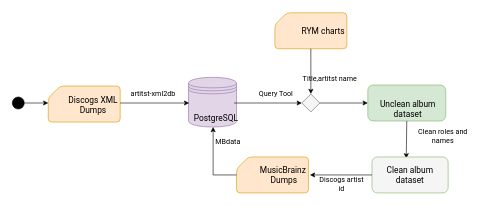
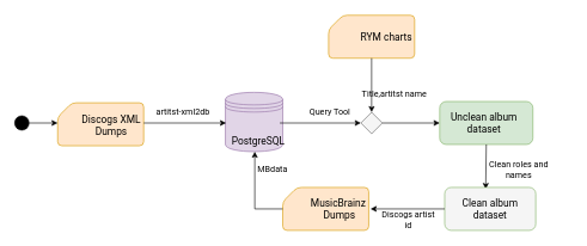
  <mxCell id="0" />
  <mxCell id="1" parent="0" />
  <mxCell id="2" value="" style="verticalLabelPosition=bottom;verticalAlign=top;html=1;shape=card;whiteSpace=wrap;size=20;arcSize=12;rounded=1;fillColor=#ffe6cc;strokeColor=#d79b00;" vertex="1" parent="1"><mxGeometry x="394" y="261" width="120" height="60" as="geometry" /></mxCell>
  <mxCell id="3" value="" style="verticalLabelPosition=bottom;verticalAlign=top;html=1;shape=card;whiteSpace=wrap;size=20;arcSize=12;rounded=1;fillColor=#ffe6cc;strokeColor=#d79b00;" vertex="1" parent="1"><mxGeometry x="458" y="20.5" width="120" height="60" as="geometry" /></mxCell>
  <mxCell id="4" value="" style="verticalLabelPosition=bottom;verticalAlign=top;html=1;shape=card;whiteSpace=wrap;size=20;arcSize=12;rounded=1;fillColor=#ffe6cc;strokeColor=#d79b00;" vertex="1" parent="1"><mxGeometry x="80" y="142.8" width="120" height="60" as="geometry" /></mxCell>
  <mxCell id="5" value="" style="shape=datastore;whiteSpace=wrap;html=1;fillColor=#e1d5e7;strokeColor=#9673a6;" parent="1" vertex="1"><mxGeometry x="314" y="128.21" width="80" height="82.79" as="geometry" /></mxCell>
  <mxCell id="6" value="" style="shape=image;verticalLabelPosition=bottom;labelBackgroundColor=default;verticalAlign=top;aspect=fixed;imageAspect=0;image=https://upload.wikimedia.org/wikipedia/commons/thumb/6/69/Discogs_record_icon.svg/1200px-Discogs_record_icon.svg.png;" parent="1" vertex="1"><mxGeometry x="85.23" y="161" width="24.77" height="25" as="geometry" /></mxCell>
  <mxCell id="7" value="" style="shape=image;verticalLabelPosition=bottom;labelBackgroundColor=default;verticalAlign=top;aspect=fixed;imageAspect=0;image=https://upload.wikimedia.org/wikipedia/commons/thumb/9/9a/MusicBrainz_Logo_Icon_%282016%29.svg/480px-MusicBrainz_Logo_Icon_%282016%29.svg.png;" parent="1" vertex="1"><mxGeometry x="394" y="272.25" width="37.5" height="37.5" as="geometry" /></mxCell>
  <mxCell id="8" value="&lt;font style=&quot;font-size: 14px;&quot; data-font-src=&quot;https://fonts.googleapis.com/css?family=roboto&quot; face=&quot;roboto&quot;&gt;Discogs XML Dumps&lt;/font&gt;" style="text;html=1;strokeColor=none;fillColor=none;align=center;verticalAlign=middle;whiteSpace=wrap;rounded=0;" parent="1" vertex="1"><mxGeometry x="110" y="161" width="90" height="25" as="geometry" /></mxCell>
  <mxCell id="9" value="&lt;font style=&quot;font-size: 14px;&quot; data-font-src=&quot;https://fonts.googleapis.com/css?family=roboto&quot; face=&quot;roboto&quot;&gt;MusicBrainz&amp;nbsp;&lt;br&gt;Dumps&lt;br&gt;&lt;/font&gt;" style="text;html=1;strokeColor=none;fillColor=none;align=center;verticalAlign=middle;whiteSpace=wrap;rounded=0;" parent="1" vertex="1"><mxGeometry x="429.5" y="276" width="87" height="30" as="geometry" /></mxCell>
  <mxCell id="10" value="" style="shape=image;verticalLabelPosition=bottom;labelBackgroundColor=default;verticalAlign=top;aspect=fixed;imageAspect=0;image=https://upload.wikimedia.org/wikipedia/fr/6/68/Rateyourmusic_com.png;" parent="1" vertex="1"><mxGeometry x="469" y="35.75" width="29.5" height="29.5" as="geometry" /></mxCell>
  <mxCell id="11" value="&lt;font style=&quot;font-size: 14px;&quot; data-font-src=&quot;https://fonts.googleapis.com/css?family=roboto&quot; face=&quot;roboto&quot;&gt;RYM charts&lt;/font&gt;" style="text;html=1;strokeColor=none;fillColor=none;align=center;verticalAlign=middle;whiteSpace=wrap;rounded=0;" parent="1" vertex="1"><mxGeometry x="498.5" y="40.5" width="79.5" height="20" as="geometry" /></mxCell>
  <mxCell id="12" value="" style="shape=image;verticalLabelPosition=bottom;labelBackgroundColor=default;verticalAlign=top;aspect=fixed;imageAspect=0;image=https://upload.wikimedia.org/wikipedia/commons/thumb/2/29/Postgresql_elephant.svg/1200px-Postgresql_elephant.svg.png;" parent="1" vertex="1"><mxGeometry x="337.72" y="156" width="32.56" height="33.6" as="geometry" /></mxCell>
  <mxCell id="13" value="&lt;font style=&quot;font-size: 14px;&quot; data-font-src=&quot;https://fonts.googleapis.com/css?family=roboto&quot; face=&quot;roboto&quot;&gt;PostgreSQL&lt;/font&gt;" style="text;html=1;strokeColor=none;fillColor=none;align=center;verticalAlign=middle;whiteSpace=wrap;rounded=0;" parent="1" vertex="1"><mxGeometry x="330" y="181" width="60" height="30" as="geometry" /></mxCell>
  <mxCell id="14" value="" style="endArrow=classic;html=1;rounded=0;" parent="1" edge="1"><mxGeometry width="50" height="50" relative="1" as="geometry"><mxPoint x="200" y="171" as="sourcePoint" /><mxPoint x="315" y="171" as="targetPoint" /></mxGeometry></mxCell>
  <mxCell id="15" value="&lt;a style=&quot;box-sizing: border-box; background-color: transparent; color: var(--fgColor-default, var(--color-fg-default)) !important; text-decoration: none;&quot; href=&quot;https://github.com/philipmat/discogs-xml2db&quot; class=&quot;color-fg-default&quot; data-turbo-frame=&quot;repo-content-turbo-frame&quot; data-pjax=&quot;#repo-content-pjax-container&quot;&gt;&lt;font data-font-src=&quot;https://fonts.googleapis.com/css?family=roboto&quot; face=&quot;roboto&quot;&gt;artitst-xml2db&lt;/font&gt;&lt;/a&gt;" style="text;html=1;strokeColor=none;fillColor=none;align=center;verticalAlign=middle;whiteSpace=wrap;rounded=0;" parent="1" vertex="1"><mxGeometry x="210" y="141" width="90" height="30" as="geometry" /></mxCell>
  <mxCell id="16" value="" style="rounded=1;whiteSpace=wrap;html=1;fillColor=#d5e8d4;strokeColor=#82b366;" parent="1" vertex="1"><mxGeometry x="613" y="141" width="130" height="60" as="geometry" /></mxCell>
- <mxCell id="17" value="&lt;font style=&quot;font-size: 14px;&quot; data-font-src=&quot;https://fonts.googleapis.com/css?family=roboto&quot; face=&quot;roboto&quot;&gt;Unclean album dataset&lt;/font&gt;" style="text;html=1;strokeColor=none;fillColor=none;align=center;verticalAlign=middle;whiteSpace=wrap;rounded=0;" parent="1" vertex="1"><mxGeometry x="625" y="166" width="110" height="30" as="geometry" /></mxCell>
+ <mxCell id="17" value="&lt;font style=&quot;font-size: 14px;&quot; data-font-src=&quot;https://fonts.googleapis.com/css?family=roboto&quot; face=&quot;roboto&quot;&gt;Unclean album dataset&lt;/font&gt;" style="text;html=1;strokeColor=none;fillColor=none;align=center;verticalAlign=middle;whiteSpace=wrap;rounded=0;" parent="1" vertex="1"><mxGeometry x="620" y="156" width="110" height="30" as="geometry" /></mxCell>
  <mxCell id="18" value="" style="endArrow=classic;html=1;rounded=0;entryX=0;entryY=0.5;entryDx=0;entryDy=0;exitX=0.95;exitY=0.517;exitDx=0;exitDy=0;exitPerimeter=0;" parent="1" target="21" edge="1" source="5"><mxGeometry width="50" height="50" relative="1" as="geometry"><mxPoint x="400" y="171" as="sourcePoint" /><mxPoint x="470" y="171" as="targetPoint" /></mxGeometry></mxCell>
  <mxCell id="19" value="" style="endArrow=classic;html=1;rounded=0;entryX=0.5;entryY=0;entryDx=0;entryDy=0;exitX=0.5;exitY=1;exitDx=0;exitDy=0;exitPerimeter=0;" parent="1" source="3" target="21" edge="1"><mxGeometry width="50" height="50" relative="1" as="geometry"><mxPoint x="518" y="79.25" as="sourcePoint" /><mxPoint x="620" y="91" as="targetPoint" /></mxGeometry></mxCell>
  <mxCell id="20" value="&lt;font data-font-src=&quot;https://fonts.googleapis.com/css?family=roboto&quot; face=&quot;roboto&quot;&gt;Title,artitst name&lt;/font&gt;" style="text;html=1;strokeColor=none;fillColor=none;align=center;verticalAlign=middle;whiteSpace=wrap;rounded=0;" parent="1" vertex="1"><mxGeometry x="500" y="116" width="100" height="30" as="geometry" /></mxCell>
  <mxCell id="21" value="" style="rhombus;whiteSpace=wrap;html=1;fillColor=#f5f5f5;fontColor=#333333;strokeColor=#666666;" parent="1" vertex="1"><mxGeometry x="503" y="156" width="30" height="30" as="geometry" /></mxCell>
  <mxCell id="22" value="&lt;font data-font-src=&quot;https://fonts.googleapis.com/css?family=roboto&quot; face=&quot;roboto&quot;&gt;Query Tool&lt;/font&gt;" style="text;html=1;strokeColor=none;fillColor=none;align=center;verticalAlign=middle;whiteSpace=wrap;rounded=0;" parent="1" vertex="1"><mxGeometry x="430" y="141" width="60" height="30" as="geometry" /></mxCell>
  <mxCell id="23" value="" style="endArrow=classic;html=1;rounded=0;exitX=1;exitY=0.5;exitDx=0;exitDy=0;entryX=0;entryY=0.5;entryDx=0;entryDy=0;" parent="1" source="21" target="16" edge="1"><mxGeometry width="50" height="50" relative="1" as="geometry"><mxPoint x="560" y="191" as="sourcePoint" /><mxPoint x="610" y="141" as="targetPoint" /></mxGeometry></mxCell>
  <mxCell id="24" value="" style="endArrow=classic;html=1;rounded=0;entryX=0.45;entryY=0.04;entryDx=0;entryDy=0;entryPerimeter=0;exitX=0.5;exitY=1;exitDx=0;exitDy=0;" edge="1" parent="1" source="16" target="25"><mxGeometry width="50" height="50" relative="1" as="geometry"><mxPoint x="677" y="191" as="sourcePoint" /><mxPoint x="678" y="251" as="targetPoint" /></mxGeometry></mxCell>
  <mxCell id="25" value="&lt;font style=&quot;font-size: 14px;&quot; data-font-src=&quot;https://fonts.googleapis.com/css?family=roboto&quot; face=&quot;roboto&quot;&gt;Clean album dataset&lt;/font&gt;" style="rounded=1;whiteSpace=wrap;html=1;fillColor=#f5f5f5;strokeColor=#82b366;" vertex="1" parent="1"><mxGeometry x="620" y="261" width="127" height="60" as="geometry" /></mxCell>
- <mxCell id="26" value="&lt;font data-font-src=&quot;https://fonts.googleapis.com/css?family=roboto&quot; face=&quot;roboto&quot;&gt;Clean roles and names&lt;/font&gt;" style="text;html=1;strokeColor=none;fillColor=none;align=center;verticalAlign=middle;whiteSpace=wrap;rounded=0;" vertex="1" parent="1"><mxGeometry x="680" y="211" width="117" height="30" as="geometry" /></mxCell>
+ <mxCell id="26" value="&lt;font data-font-src=&quot;https://fonts.googleapis.com/css?family=roboto&quot; face=&quot;roboto&quot;&gt;Clean roles and names&lt;/font&gt;" style="text;html=1;strokeColor=none;fillColor=none;align=center;verticalAlign=middle;whiteSpace=wrap;rounded=0;" vertex="1" parent="1"><mxGeometry x="665" y="221" width="117" height="30" as="geometry" /></mxCell>
  <mxCell id="27" value="" style="endArrow=classic;html=1;rounded=0;exitX=0;exitY=0.5;exitDx=0;exitDy=0;" edge="1" parent="1" source="7"><mxGeometry width="50" height="50" relative="1" as="geometry"><mxPoint x="390" y="291" as="sourcePoint" /><mxPoint x="355" y="211" as="targetPoint" /><Array as="points"><mxPoint x="355" y="291" /></Array></mxGeometry></mxCell>
  <mxCell id="28" value="" style="endArrow=classic;html=1;rounded=0;" edge="1" parent="1" target="9"><mxGeometry width="50" height="50" relative="1" as="geometry"><mxPoint x="620" y="291" as="sourcePoint" /><mxPoint x="550" y="291" as="targetPoint" /></mxGeometry></mxCell>
  <mxCell id="29" value="&lt;font data-font-src=&quot;https://fonts.googleapis.com/css?family=roboto&quot; face=&quot;roboto&quot;&gt;Discogs artist id&lt;/font&gt;" style="text;html=1;strokeColor=none;fillColor=none;align=center;verticalAlign=middle;whiteSpace=wrap;rounded=0;" vertex="1" parent="1"><mxGeometry x="526" y="291" width="87" height="30" as="geometry" /></mxCell>
  <mxCell id="30" value="&lt;font data-font-src=&quot;https://fonts.googleapis.com/css?family=roboto&quot; face=&quot;roboto&quot;&gt;MBdata&lt;/font&gt;" style="text;html=1;strokeColor=none;fillColor=none;align=center;verticalAlign=middle;whiteSpace=wrap;rounded=0;" vertex="1" parent="1"><mxGeometry x="350" y="221" width="60" height="30" as="geometry" /></mxCell>
  <mxCell id="31" value="" style="endArrow=classic;html=1;rounded=0;" edge="1" parent="1"><mxGeometry width="50" height="50" relative="1" as="geometry"><mxPoint x="40" y="171" as="sourcePoint" /><mxPoint x="80" y="171" as="targetPoint" /></mxGeometry></mxCell>
  <mxCell id="32" value="" style="ellipse;whiteSpace=wrap;html=1;aspect=fixed;fillColor=#000000;" vertex="1" parent="1"><mxGeometry x="20" y="161" width="20" height="20" as="geometry" /></mxCell>
